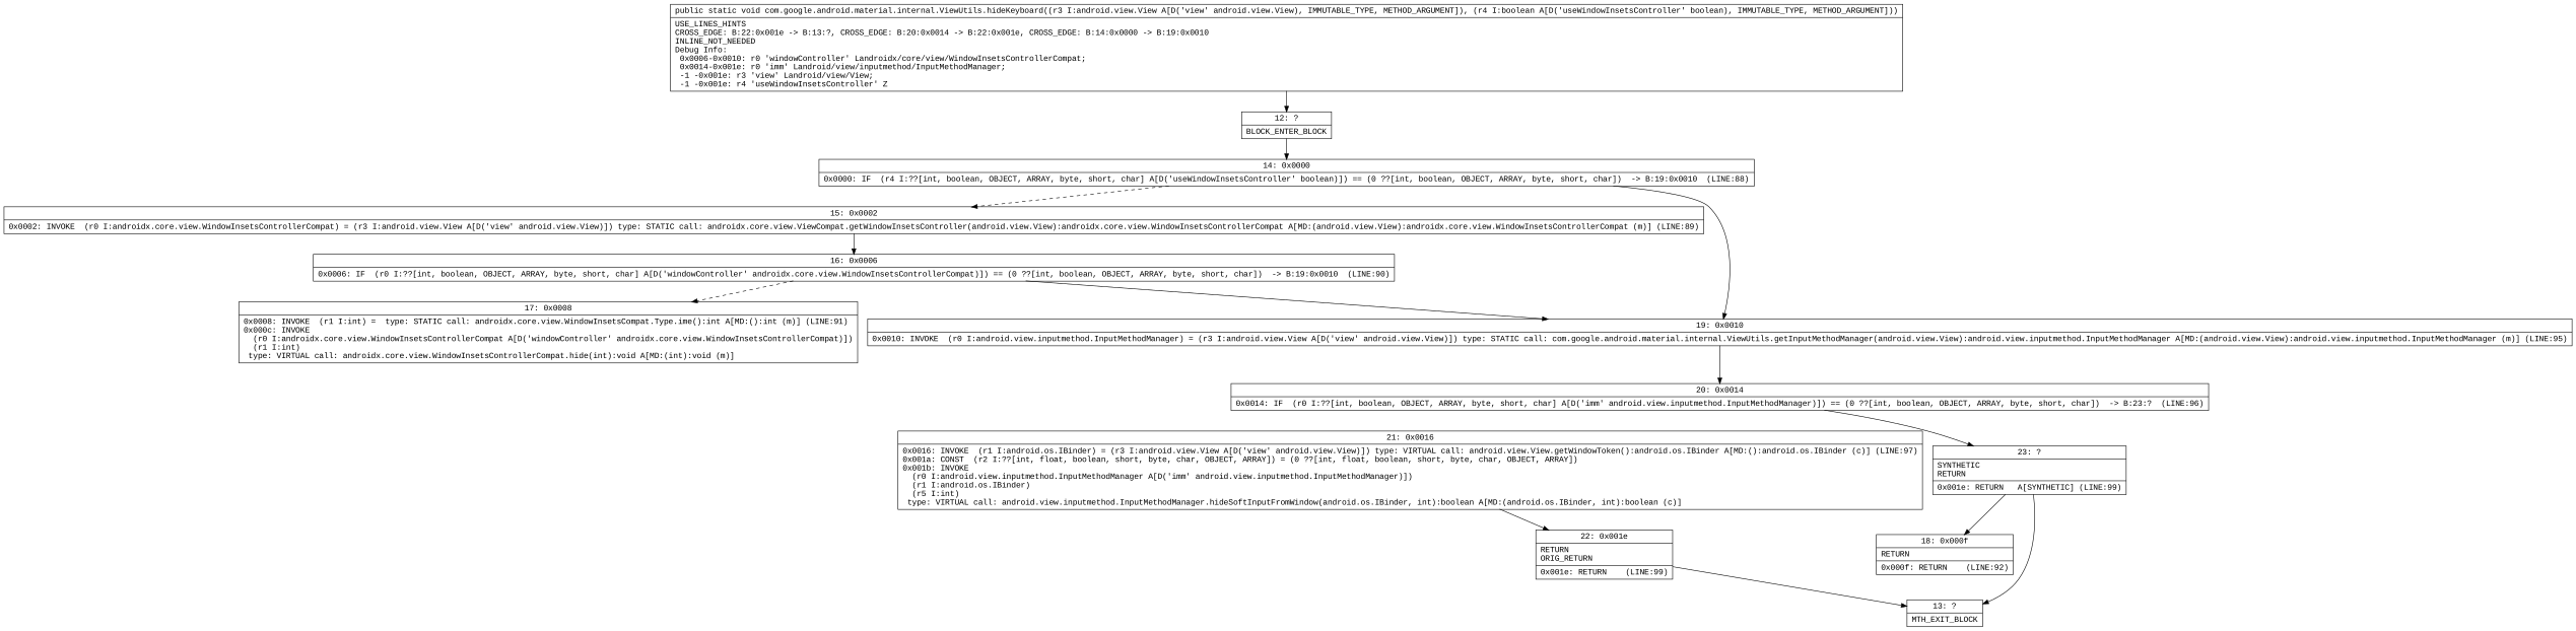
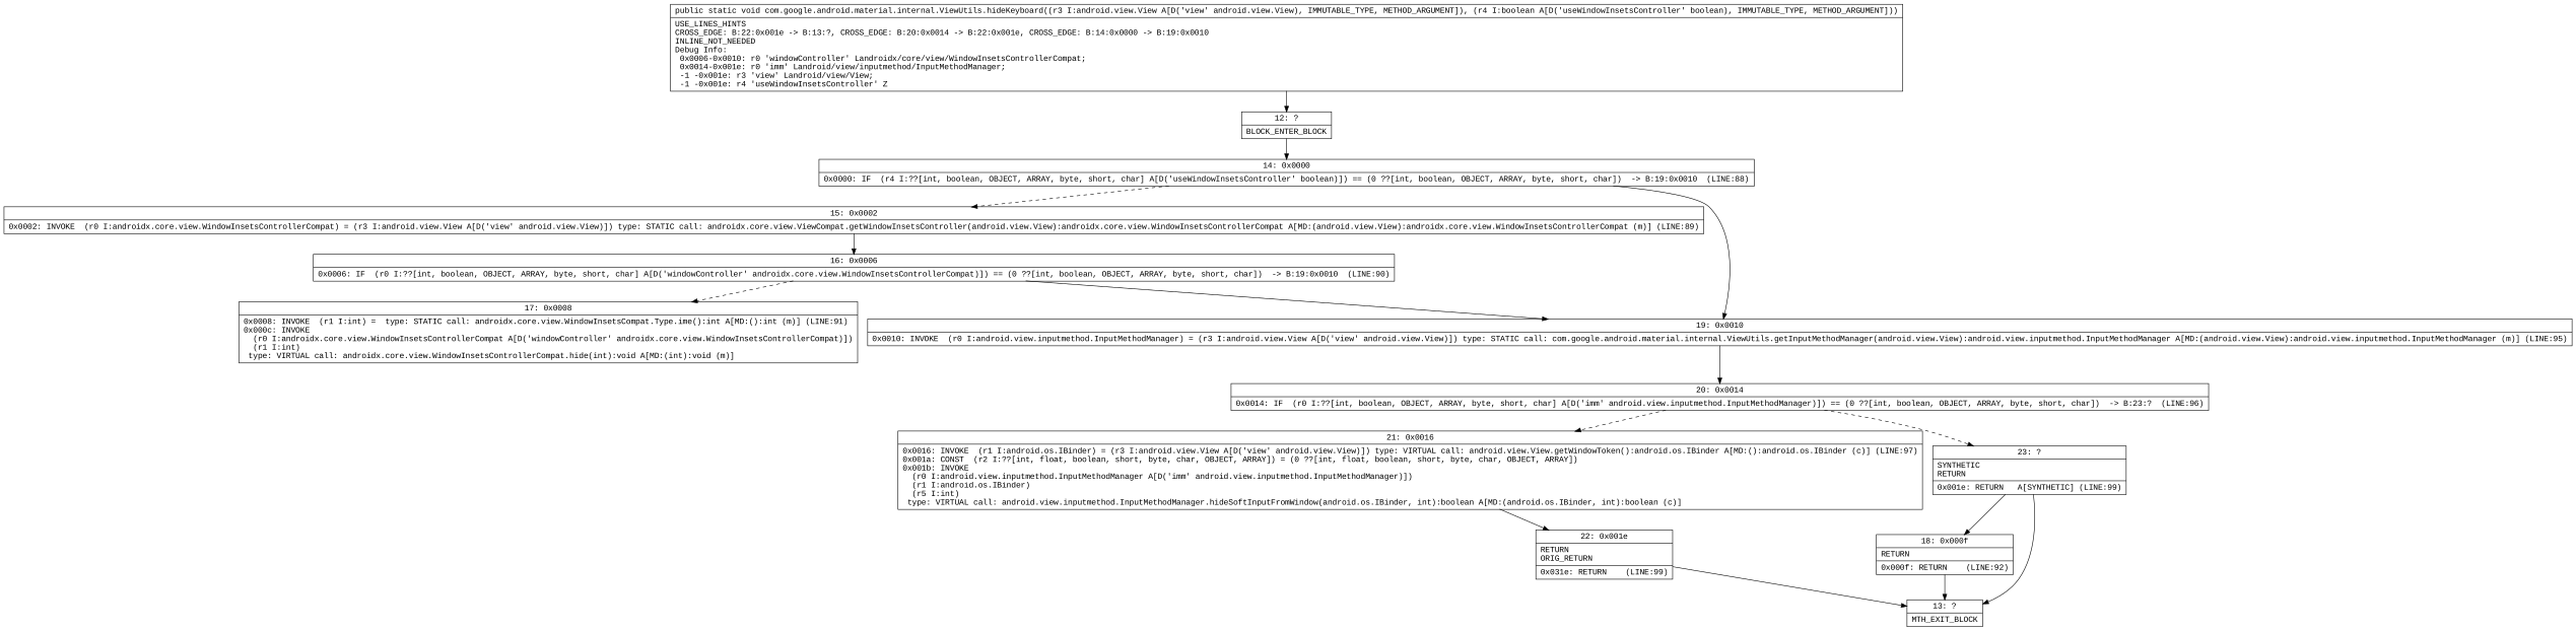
  digraph {
    fontname="Liberation Mono"
    node [fontname="Liberation Mono" shape=record]
    edge [fontname="Liberation Mono"]
    n1 [label="{12\:\ ?|BLOCK_ENTER_BLOCK\l}"]
    n2 [label="{14\:\ 0x0000|0x0000: IF  (r4 I:??[int, boolean, OBJECT, ARRAY, byte, short, char] A[D('useWindowInsetsController' boolean)]) == (0 ??[int, boolean, OBJECT, ARRAY, byte, short, char])  \-\> B:19:0x0010  (LINE:88)\l}"]
    n3 [label="{15\:\ 0x0002|0x0002: INVOKE  (r0 I:androidx.core.view.WindowInsetsControllerCompat) = (r3 I:android.view.View A[D('view' android.view.View)]) type: STATIC call: androidx.core.view.ViewCompat.getWindowInsetsController(android.view.View):androidx.core.view.WindowInsetsControllerCompat A[MD:(android.view.View):androidx.core.view.WindowInsetsControllerCompat (m)] (LINE:89)\l}"]
    n4 [label="{19\:\ 0x0010|0x0010: INVOKE  (r0 I:android.view.inputmethod.InputMethodManager) = (r3 I:android.view.View A[D('view' android.view.View)]) type: STATIC call: com.google.android.material.internal.ViewUtils.getInputMethodManager(android.view.View):android.view.inputmethod.InputMethodManager A[MD:(android.view.View):android.view.inputmethod.InputMethodManager (m)] (LINE:95)\l}"]
    n5 [label="{16\:\ 0x0006|0x0006: IF  (r0 I:??[int, boolean, OBJECT, ARRAY, byte, short, char] A[D('windowController' androidx.core.view.WindowInsetsControllerCompat)]) == (0 ??[int, boolean, OBJECT, ARRAY, byte, short, char])  \-\> B:19:0x0010  (LINE:90)\l}"]
    n6 [label="{20\:\ 0x0014|0x0014: IF  (r0 I:??[int, boolean, OBJECT, ARRAY, byte, short, char] A[D('imm' android.view.inputmethod.InputMethodManager)]) == (0 ??[int, boolean, OBJECT, ARRAY, byte, short, char])  \-\> B:23:?  (LINE:96)\l}"]
    n7 [label="{17\:\ 0x0008|0x0008: INVOKE  (r1 I:int) =  type: STATIC call: androidx.core.view.WindowInsetsCompat.Type.ime():int A[MD:():int (m)] (LINE:91)\l0x000c: INVOKE  \l  (r0 I:androidx.core.view.WindowInsetsControllerCompat A[D('windowController' androidx.core.view.WindowInsetsControllerCompat)])\l  (r1 I:int)\l type: VIRTUAL call: androidx.core.view.WindowInsetsControllerCompat.hide(int):void A[MD:(int):void (m)]\l}"]
    n8 [label="{18\:\ 0x000f|RETURN\l|0x000f: RETURN    (LINE:92)\l}"]
    n9 [label="{13\:\ ?|MTH_EXIT_BLOCK\l}"]
    n10 [label="{21\:\ 0x0016|0x0016: INVOKE  (r1 I:android.os.IBinder) = (r3 I:android.view.View A[D('view' android.view.View)]) type: VIRTUAL call: android.view.View.getWindowToken():android.os.IBinder A[MD:():android.os.IBinder (c)] (LINE:97)\l0x001a: CONST  (r2 I:??[int, float, boolean, short, byte, char, OBJECT, ARRAY]) = (0 ??[int, float, boolean, short, byte, char, OBJECT, ARRAY]) \l0x001b: INVOKE  \l  (r0 I:android.view.inputmethod.InputMethodManager A[D('imm' android.view.inputmethod.InputMethodManager)])\l  (r1 I:android.os.IBinder)\l  (r5 I:int)\l type: VIRTUAL call: android.view.inputmethod.InputMethodManager.hideSoftInputFromWindow(android.os.IBinder, int):boolean A[MD:(android.os.IBinder, int):boolean (c)]\l}"]
    n11 [label="{23\:\ ?|SYNTHETIC\lRETURN\l|0x001e: RETURN   A[SYNTHETIC] (LINE:99)\l}"]
-   n12 [label="{22\:\ 0x001e|RETURN\lORIG_RETURN\l|0x001e: RETURN    (LINE:99)\l}"]
+   n12 [label="{22\:\ 0x001e|RETURN\lORIG_RETURN\l|0x031e: RETURN    (LINE:99)\l}"]
    n13 [label="{public static void com.google.android.material.internal.ViewUtils.hideKeyboard((r3 I:android.view.View A[D('view' android.view.View), IMMUTABLE_TYPE, METHOD_ARGUMENT]), (r4 I:boolean A[D('useWindowInsetsController' boolean), IMMUTABLE_TYPE, METHOD_ARGUMENT]))  | USE_LINES_HINTS\lCROSS_EDGE: B:22:0x001e \-\> B:13:?, CROSS_EDGE: B:20:0x0014 \-\> B:22:0x001e, CROSS_EDGE: B:14:0x0000 \-\> B:19:0x0010\lINLINE_NOT_NEEDED\lDebug Info:\l  0x0006\-0x0010: r0 'windowController' Landroidx\/core\/view\/WindowInsetsControllerCompat;\l  0x0014\-0x001e: r0 'imm' Landroid\/view\/inputmethod\/InputMethodManager;\l  \-1 \-0x001e: r3 'view' Landroid\/view\/View;\l  \-1 \-0x001e: r4 'useWindowInsetsController' Z\l}"]
    n1 -> n2
    n2 -> n3 [style=dashed]
    n2 -> n4
    n3 -> n5
    n4 -> n6
    n5 -> n4
    n5 -> n7 [style=dashed]
-   n6 -> n11
+   n6 -> n10 [style=dashed]
+   n6 -> n11 [style=dashed]
+   n8 -> n9
    n10 -> n12
    n11 -> n8
    n11 -> n9
    n12 -> n9
    n13 -> n1
  }
